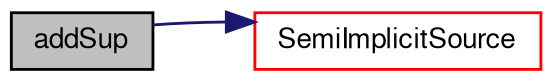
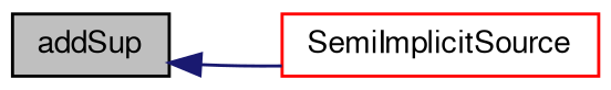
  digraph {
    rankdir=LR
    node [fontname=FreeSans fontsize=10 shape=record]
    n1 [color=black fillcolor=grey75 fontcolor=black height=0.2 label=addSup style=filled width=0.4]
    n2 [color=red height=0.2 label=SemiImplicitSource width=0.4]
-   n2 -> n1 [color=midnightblue dir=back fontname=FreeSans fontsize=10 labelfontname=FreeSans labelfontsize=10 style=solid]
+   n1 -> n2 [color=midnightblue dir=back fontname=FreeSans fontsize=10 labelfontname=FreeSans labelfontsize=10 style=solid]
  }
